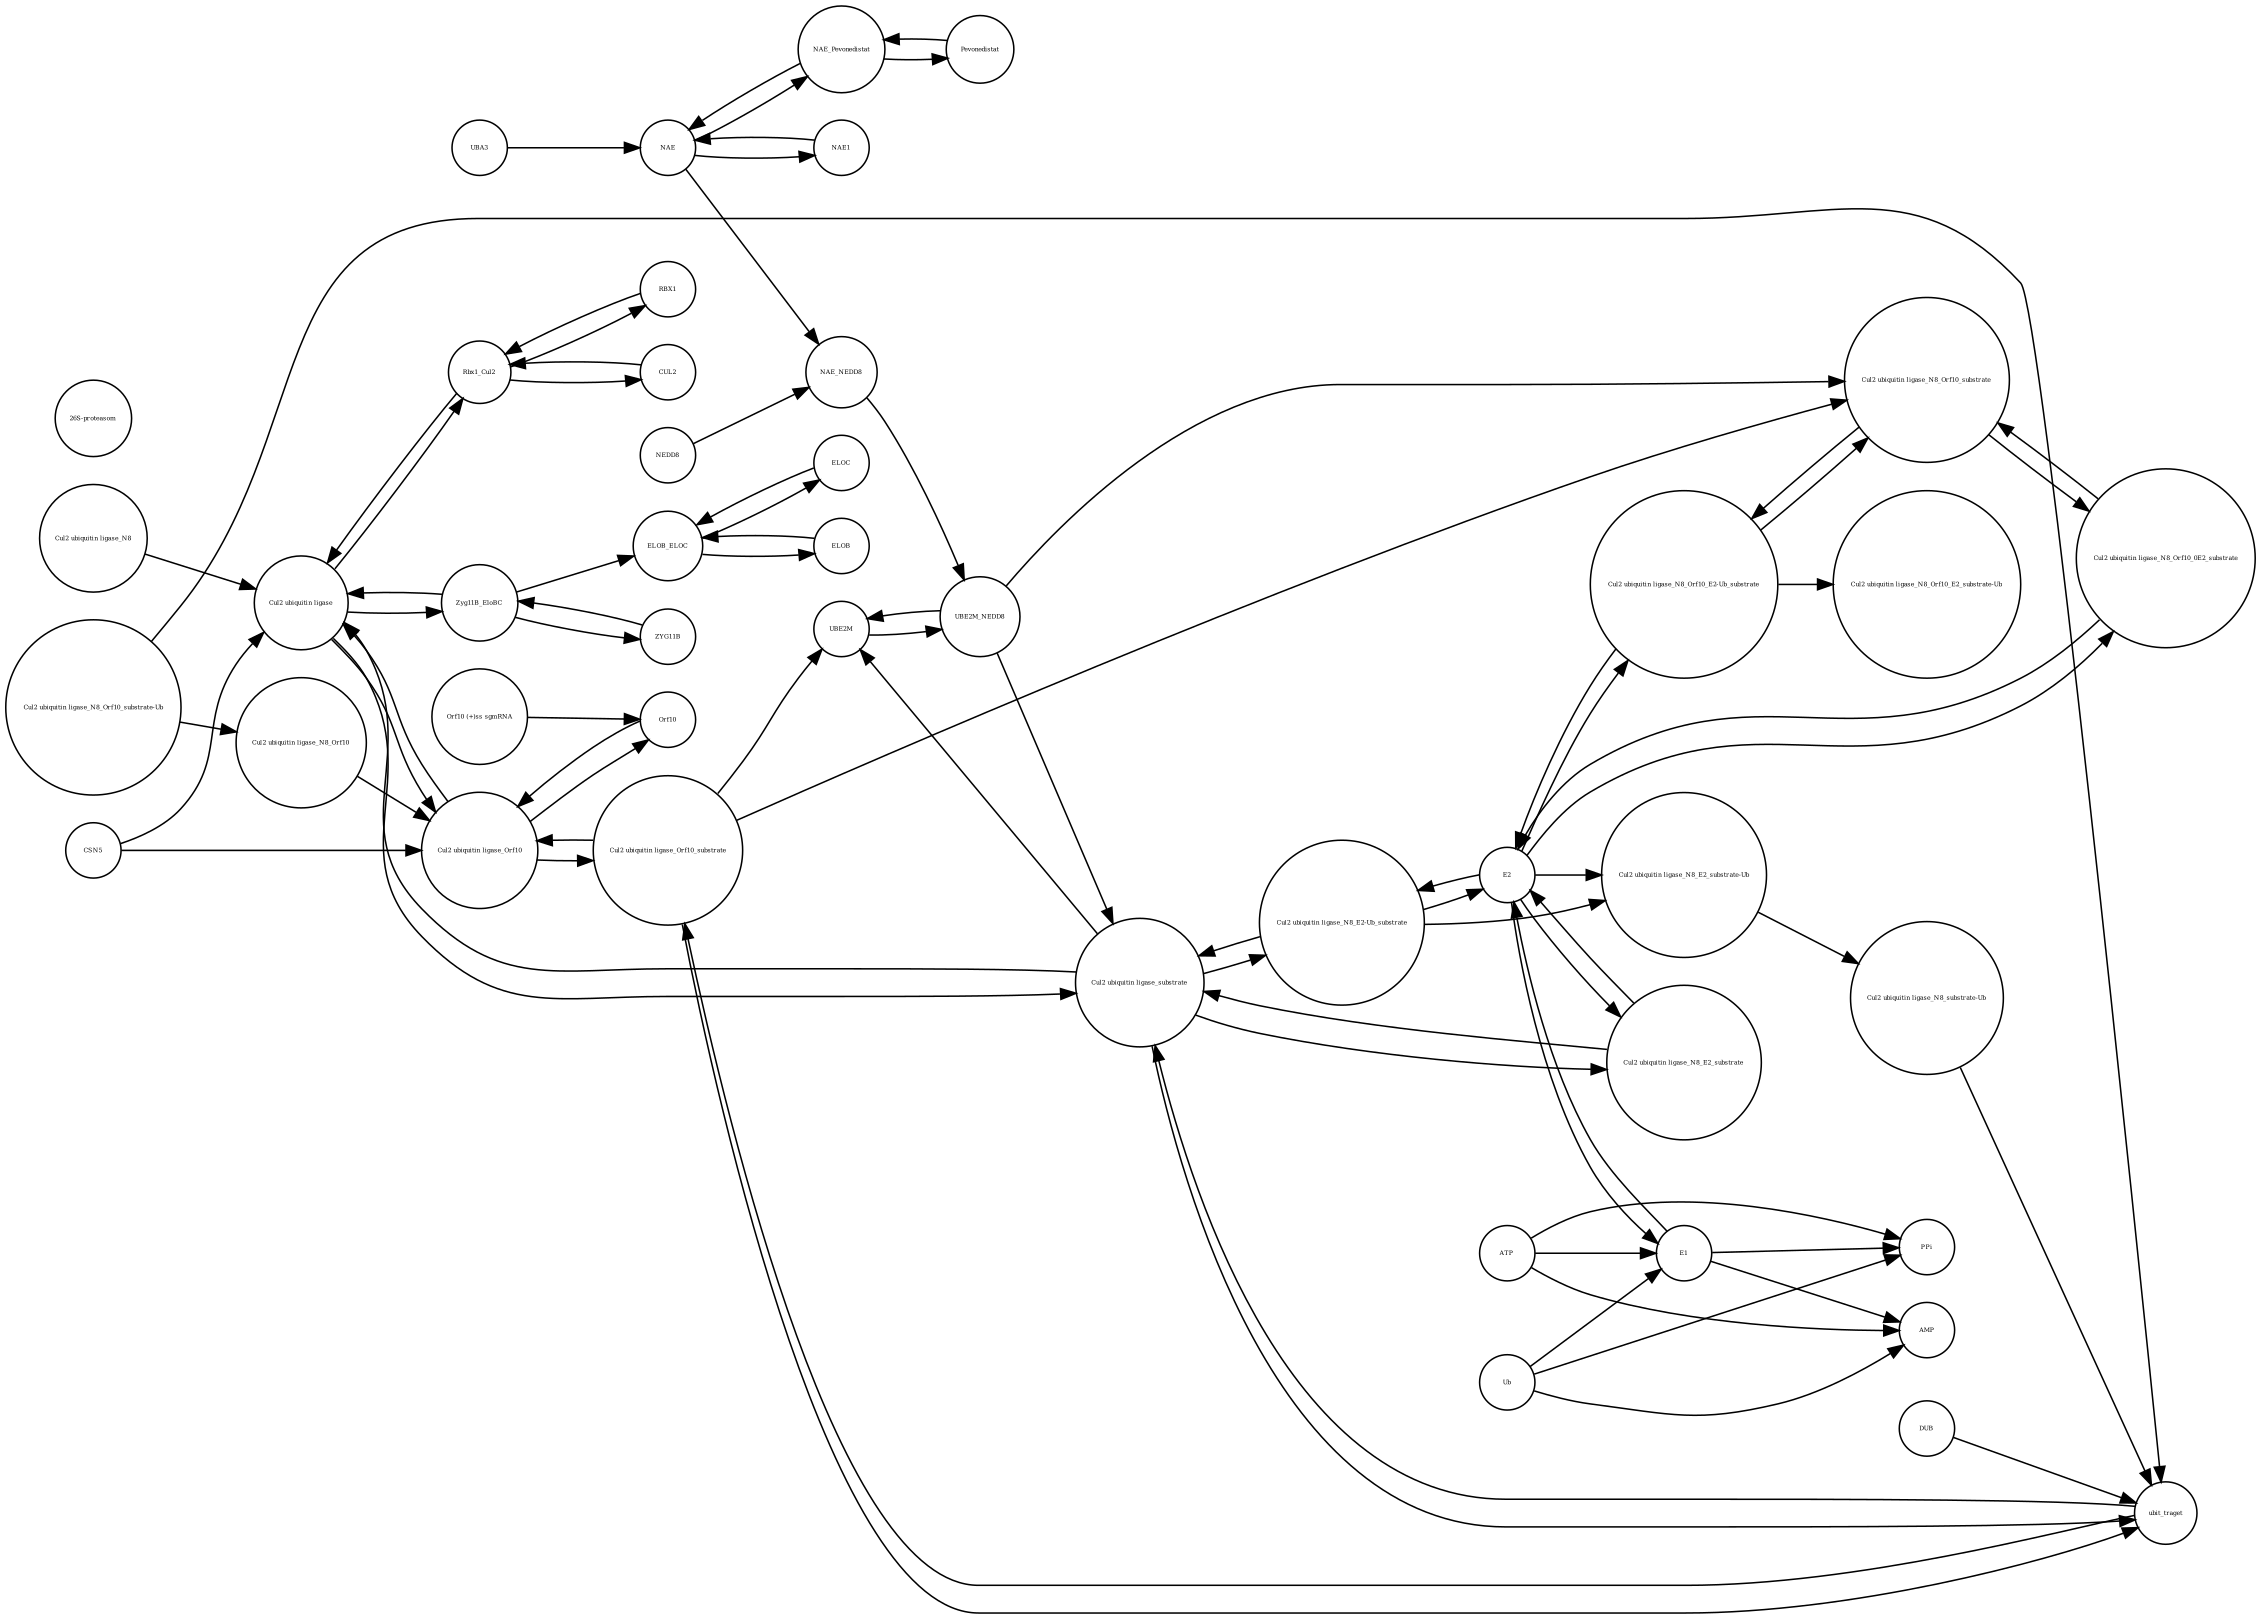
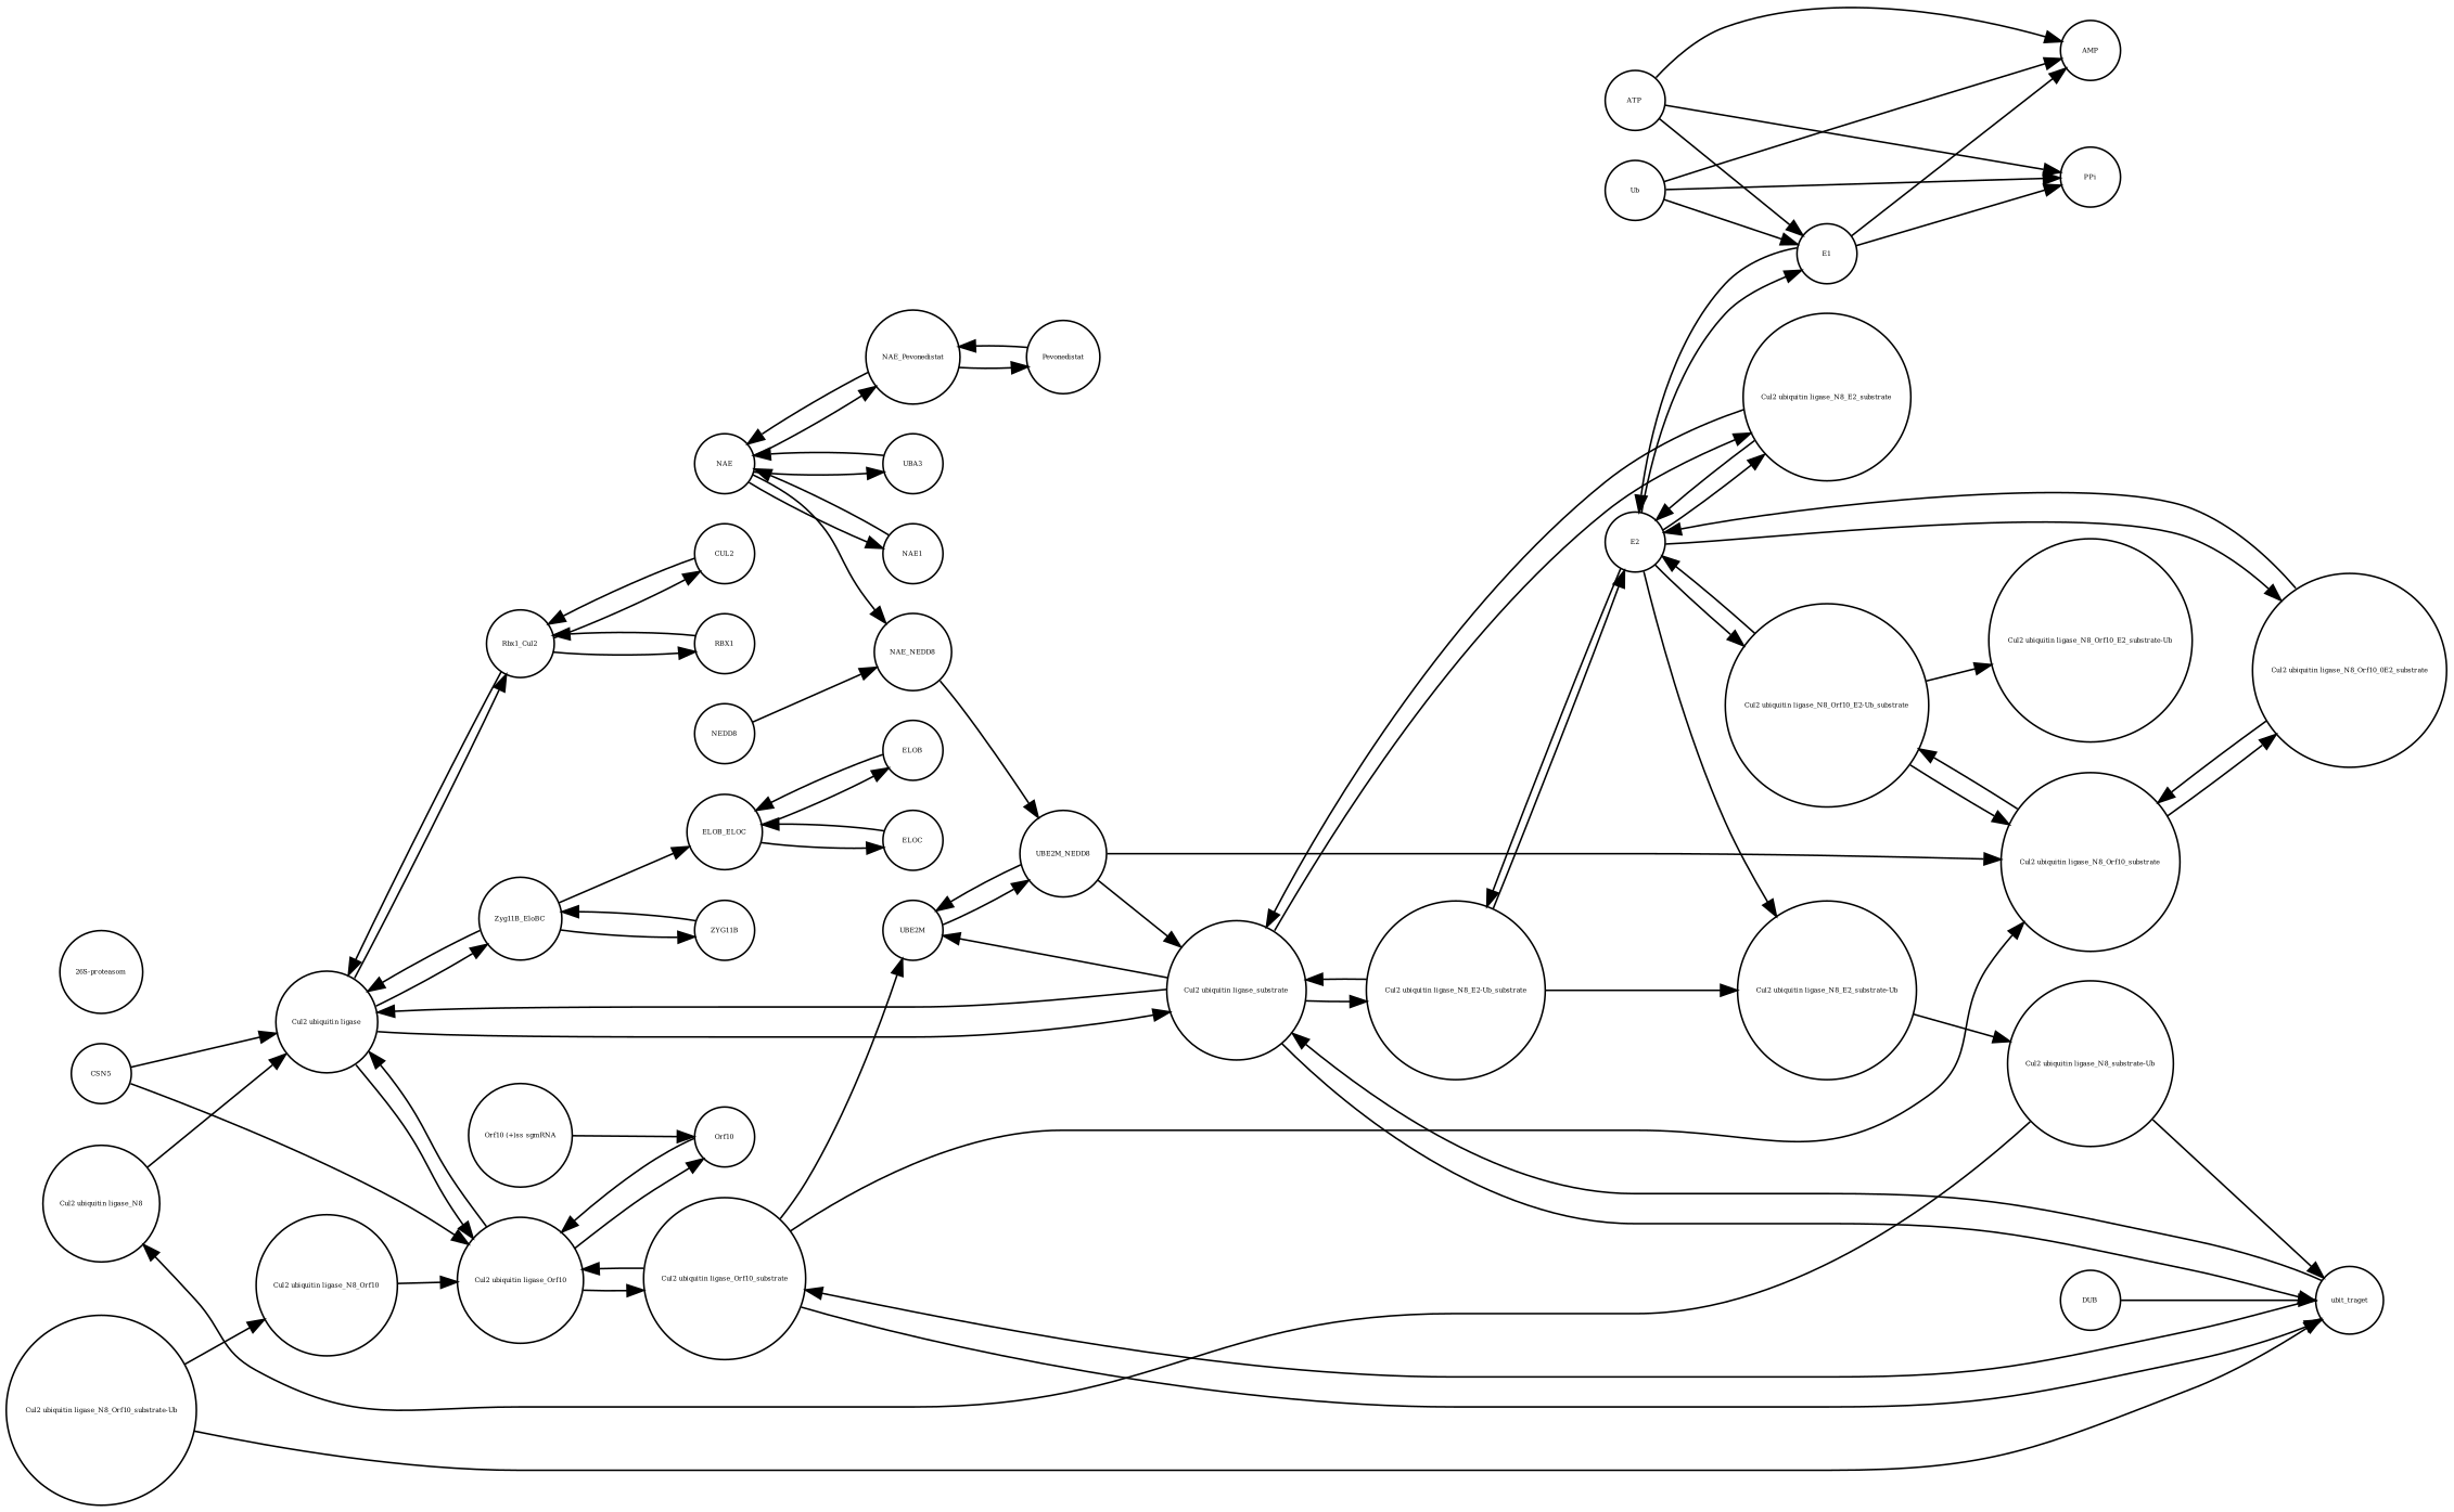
  strict digraph {
    rankdir=LR
    node [bipartite=0 cls=complex fontsize=4 shape=circle]
    edge [interaction_type=production]
    n1 [annotation="urn_miriam_hgnc.symbol_ZYG11B|urn_miriam_hgnc.symbol_ELOB|urn_miriam_hgnc.symbol_ELOC|urn_miriam_hgnc.symbol_RBX1|urn_miriam_hgnc.symbol_CUL2|urn_miriam_hgnc.symbol_NEDD8" label="Cul2 ubiquitin ligase_N8"]
    n2 [annotation="urn_miriam_hgnc.symbol_RBX1|urn_miriam_hgnc.symbol_CUL2|urn_miriam_hgnc.symbol_ZYG11B|urn_miriam_hgnc.symbol_ELOB|urn_miriam_hgnc.symbol_ELOC" label="Cul2 ubiquitin ligase"]
    n3 [annotation="urn_miriam_ncbiprotein_BCD58762|urn_miriam_hgnc.symbol_ZYG11B|urn_miriam_hgnc.symbol_ELOB|urn_miriam_hgnc.symbol_ELOC|urn_miriam_hgnc.symbol_RBX1|urn_miriam_hgnc.symbol_CUL2" label="Cul2 ubiquitin ligase_Orf10"]
    n4 [annotation="urn_miriam_hgnc.symbol_RBX1|urn_miriam_hgnc.symbol_CUL2" label=Rbx1_Cul2]
    n5 [annotation="urn_miriam_hgnc.symbol_ZYG11B|urn_miriam_hgnc.symbol_ELOB|urn_miriam_hgnc.symbol_ELOC" label=Zyg11B_EloBC]
    n6 [annotation="urn_miriam_hgnc.symbol_ZYg11B|urn_miriam_hgnc.symbol_ELOB|urn_miriam_hgnc.symbol_ELOC|urn_miriam_hgnc.symbol_RBX1|urn_miriam_hgnc.symbol_CUL2|urn_miriam_hgnc.symbol_NEDD8" label="Cul2 ubiquitin ligase_substrate"]
    n7 [annotation="urn_miriam_hgnc_HGNC%3A12470" cls=macromolecule label=UBA3]
    n8 [annotation="urn_miriam_hgnc.symbol_NAE1|urn_miriam_hgnc.symbol_UBA3" label=NAE]
    n9 [annotation="urn_miriam_hgnc.symbol_NEDD8|urn_miriam_hgnc.symbol_NAE1|urn_miriam_hgnc.symbol_UBA3" label=NAE_NEDD8]
    n10 [annotation="urn_miriam_obo.chebi_CHEBI%3A145535|urn_miriam_hgnc.symbol_NAE1|urn_miriam_hgnc.symbol_UBA3" label=NAE_Pevonedistat]
    n11 [annotation="urn_miriam_hgnc_HGNC%3A621" cls=macromolecule label=NAE1]
    n12 [annotation="urn_miriam_hgnc.symbol_ZYG11B|urn_miriam_hgnc.symbol_ELOB|urn_miriam_hgnc.symbol_ELOC|urn_miriam_hgnc.symbol_RBX1|urn_miriam_hgnc.symbol_CUL2|urn_miriam_hgnc.symbol_NEDD8|urn_miriam_ncbiprotein_BCD58762" label="Cul2 ubiquitin ligase_N8_Orf10"]
    n13 [annotation=urn_miriam_ncbiprotein_BCD58762 cls=macromolecule label=Orf10]
    n14 [annotation="urn_miriam_ncbiprotein_BCD58762|urn_miriam_hgnc.symbol_ZYg11B|urn_miriam_hgnc.symbol_ELOB|urn_miriam_hgnc.symbol_ELOC|urn_miriam_hgnc.symbol_RBX1|urn_miriam_hgnc.symbol_CUL2" label="Cul2 ubiquitin ligase_Orf10_substrate"]
    n15 [annotation="urn_miriam_hgnc.symbol_UBA" cls=macromolecule label=E1]
    n16 [cls="simple chemical" label=AMP]
    n17 [annotation="urn_miriam_hgnc.symbol_UBE2" cls=macromolecule label=E2]
    n18 [cls="simple chemical" label=PPi]
    n19 [annotation="urn_miriam_ncbiprotein_BCD58762|urn_miriam_hgnc.symbol_UBE2|urn_miriam_hgnc.symbol_ZYG11B|urn_miriam_hgnc.symbol_ELOB|urn_miriam_hgnc.symbol_ELOC|urn_miriam_hgnc.symbol_RBX1|urn_miriam_hgnc.symbol_CUL2|urn_miriam_hgnc.symbol_NEDD8" label="Cul2 ubiquitin ligase_N8_Orf10_E2-Ub_substrate"]
    n20 [annotation="urn_miriam_ncbiprotein_BCD58762|urn_miriam_hgnc.symbol_ZYG11B|urn_miriam_hgnc.symbol_ELOB|urn_miriam_hgnc.symbol_ELOC|urn_miriam_hgnc.symbol_RBX1|urn_miriam_hgnc.symbol_CUL2|urn_miriam_hgnc.symbol_NEDD8|urn_miriam_hgnc.symbol_UBE2" label="Cul2 ubiquitin ligase_N8_Orf10_0E2_substrate"]
    n21 [annotation="urn_miriam_hgnc.symbol_ZYG11B|urn_miriam_hgnc.symbol_UBE2|urn_miriam_hgnc.symbol_ELOB|urn_miriam_hgnc.symbol_ELOC|urn_miriam_hgnc.symbol_RBX1|urn_miriam_hgnc.symbol_CUL2|urn_miriam_hgnc.symbol_NEDD8" label="Cul2 ubiquitin ligase_N8_E2_substrate-Ub"]
    n22 [annotation="urn_miriam_hgnc.symbol_ZYG11B|urn_miriam_hgnc.symbol_RBX1|urn_miriam_hgnc.symbol_ELOB|urn_miriam_hgnc.symbol_ELOC|urn_miriam_hgnc.symbol_CUL2|urn_miriam_hgnc.symbol_NEDD8|urn_miriam_hgnc.symbol_UBE2" label="Cul2 ubiquitin ligase_N8_E2-Ub_substrate"]
    n23 [annotation="urn_miriam_hgnc.symbol_ZYG11B|urn_miriam_hgnc.symbol_ELOB|urn_miriam_hgnc.symbol_ELOC|urn_miriam_hgnc.symbol_RBX1|urn_miriam_hgnc.symbol_CUL2|urn_miriam_hgnc.symbol_NEDD8" label="Cul2 ubiquitin ligase_N8_E2_substrate"]
    n24 [annotation="urn_miriam_ncbiprotein_BCD58762|urn_miriam_hgnc.symbol_ZYG11B|urn_miriam_hgnc.symbol_ELOB|urn_miriam_hgnc.symbol_ELOC|urn_miriam_hgnc.symbol_RBX1|urn_miriam_hgnc.symbol_CUL2|urn_miriam_hgnc.symbol_NEDD8" label="Cul2 ubiquitin ligase_N8_Orf10_substrate"]
    n25 [annotation="urn_miriam_ncbiprotein_BCD58762|urn_miriam_hgnc.symbol_UBE2|urn_miriam_hgnc.symbol_ZYG11B|urn_miriam_hgnc.symbol_ELOB|urn_miriam_hgnc.symbol_ELOC|urn_miriam_hgnc.symbol_RBX1|urn_miriam_hgnc.symbol_CUL2|urn_miriam_hgnc.symbol_NEDD8" label="Cul2 ubiquitin ligase_N8_Orf10_E2_substrate-Ub"]
    n26 [label=CSN5]
    n27 [annotation="urn_miriam_hgnc_HGNC%3A9928" cls=macromolecule label=RBX1]
    n28 [annotation="urn_miriam_hgnc_HGNC%3A2552" cls=macromolecule label=CUL2]
    n29 [annotation="urn_miriam_hgnc.symbol_ELOB|urn_miriam_hgnc.symbol_ELOC" label=ELOB_ELOC]
    n30 [annotation="urn_miriam_hgnc_HGNC%3A11617" cls=macromolecule label=ELOC]
    n31 [annotation="urn_miriam_hgnc_HGNC%3A11619" cls=macromolecule label=ELOB]
    n32 [annotation="urn_miriam_hgnc_HGNC%3A25820" cls=macromolecule label=ZYG11B]
    n33 [annotation="urn_miriam_hgnc_HGNC%3A7732" cls=macromolecule label=NEDD8]
    n34 [annotation="urn_miriam_hgnc.symbol_UBE2M|urn_miriam_hgnc.symbol_NEDD8" label=UBE2M_NEDD8]
    n35 [annotation="urn_miriam_hgnc.symbol_DUB" cls=macromolecule label=DUB]
    n36 [cls=macromolecule label=ubit_traget]
    n37 [cls="simple chemical" label=Ub]
    n38 [annotation="urn_miriam_obo.chebi_CHEBI%3A145535" cls="simple chemical" label=Pevonedistat]
    n39 [annotation="urn_miriam_hgnc_HGNC%3A12491" cls=macromolecule label=UBE2M]
    n40 [annotation=urn_miriam_ncbiprotein_BCD58762 cls="nucleic acid feature" label="Orf10 (+)ss sgmRNA"]
    n41 [cls="simple chemical" label=ATP]
    n42 [annotation="urn_miriam_hgnc.symbol_ZYG11B|urn_miriam_hgnc.symbol_ELOB|urn_miriam_hgnc.symbol_ELOC|urn_miriam_hgnc.symbol_RBX1|urn_miriam_hgnc.symbol_CUL2|urn_miriam_hgnc.symbol_NEDD8" label="Cul2 ubiquitin ligase_N8_substrate-Ub"]
    n43 [annotation="urn_miriam_obo.go_GO%3A0000502" label="26S-proteasom"]
    n44 [annotation="urn_miriam_ncbiprotein_BCD58762|urn_miriam_hgnc.symbol_ZYG11B|urn_miriam_hgnc.symbol_ELOB|urn_miriam_hgnc.symbol_ELOC|urn_miriam_hgnc.symbol_RBX1|urn_miriam_hgnc.symbol_CUL2|urn_miriam_hgnc.symbol_NEDD8" label="Cul2 ubiquitin ligase_N8_Orf10_substrate-Ub"]
    n1 -> n2
    n2 -> n3
    n2 -> n4
    n2 -> n5
    n2 -> n6
    n3 -> n2
    n3 -> n13
    n3 -> n14
    n4 -> n2
    n4 -> n27
    n4 -> n28
    n5 -> n2
    n5 -> n29
    n5 -> n32
    n6 -> n2
    n6 -> n22
    n6 -> n23
    n6 -> n36
    n6 -> n39
    n7 -> n8
+   n8 -> n7
    n8 -> n9
    n8 -> n10
    n8 -> n11
    n9 -> n34
    n10 -> n8
    n10 -> n38
    n11 -> n8
    n12 -> n3
    n13 -> n3
    n14 -> n3
    n14 -> n24
    n14 -> n36
    n14 -> n39
    n15 -> n16
    n15 -> n17
    n15 -> n18
    n17 -> n15
    n17 -> n19
    n17 -> n20
    n17 -> n21
    n17 -> n22
    n17 -> n23
    n19 -> n17
    n19 -> n24
    n19 -> n25
    n20 -> n17
    n20 -> n24
    n21 -> n42
    n22 -> n6
    n22 -> n17
    n22 -> n21
    n23 -> n6
    n23 -> n17
    n24 -> n19
    n24 -> n20
    n26 -> n2 [interaction_type=catalysis]
    n26 -> n3 [interaction_type=catalysis]
    n27 -> n4
    n28 -> n4
    n29 -> n30
    n29 -> n31
    n30 -> n29
    n31 -> n29
    n32 -> n5
    n33 -> n9
    n34 -> n6
    n34 -> n24
    n34 -> n39
    n35 -> n36 [interaction_type=catalysis]
    n36 -> n6
    n36 -> n14
    n37 -> n15
    n37 -> n16
    n37 -> n18
    n38 -> n10
    n39 -> n34
    n40 -> n13
    n41 -> n15
    n41 -> n16
    n41 -> n18
+   n42 -> n1
    n42 -> n36
    n44 -> n12
    n44 -> n36
  }
